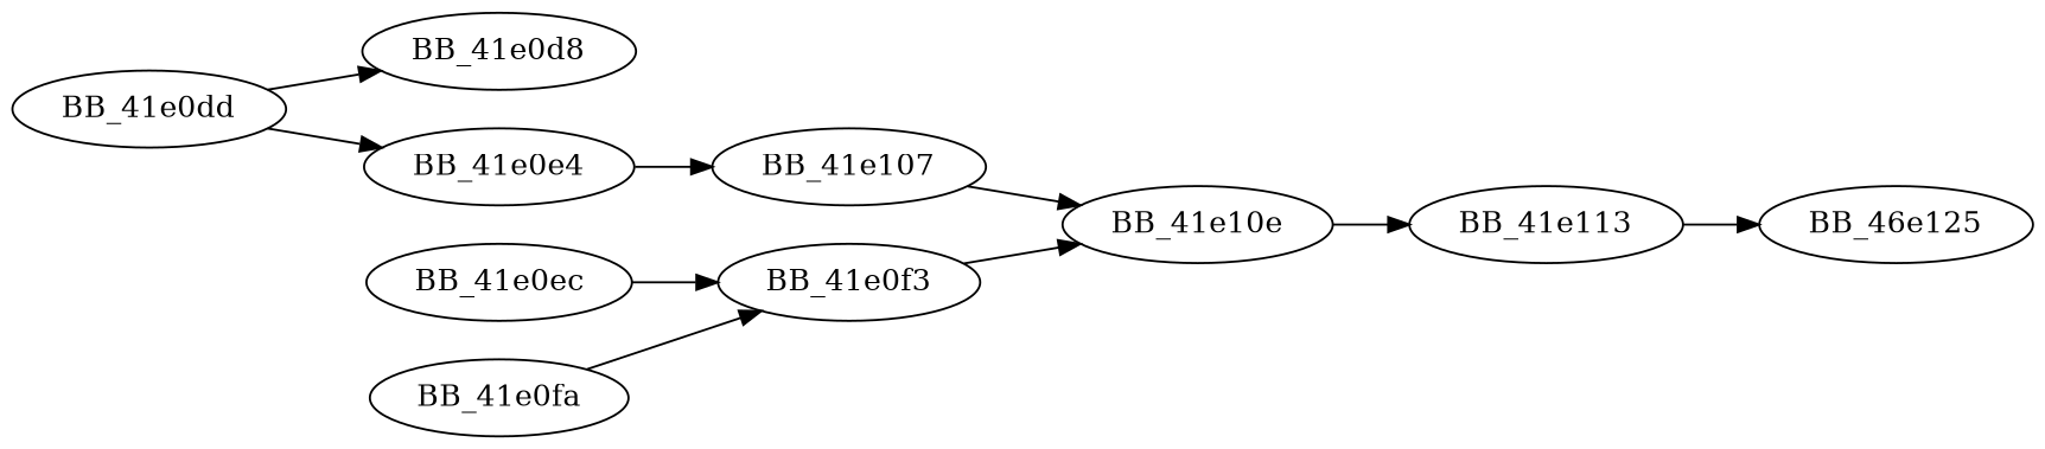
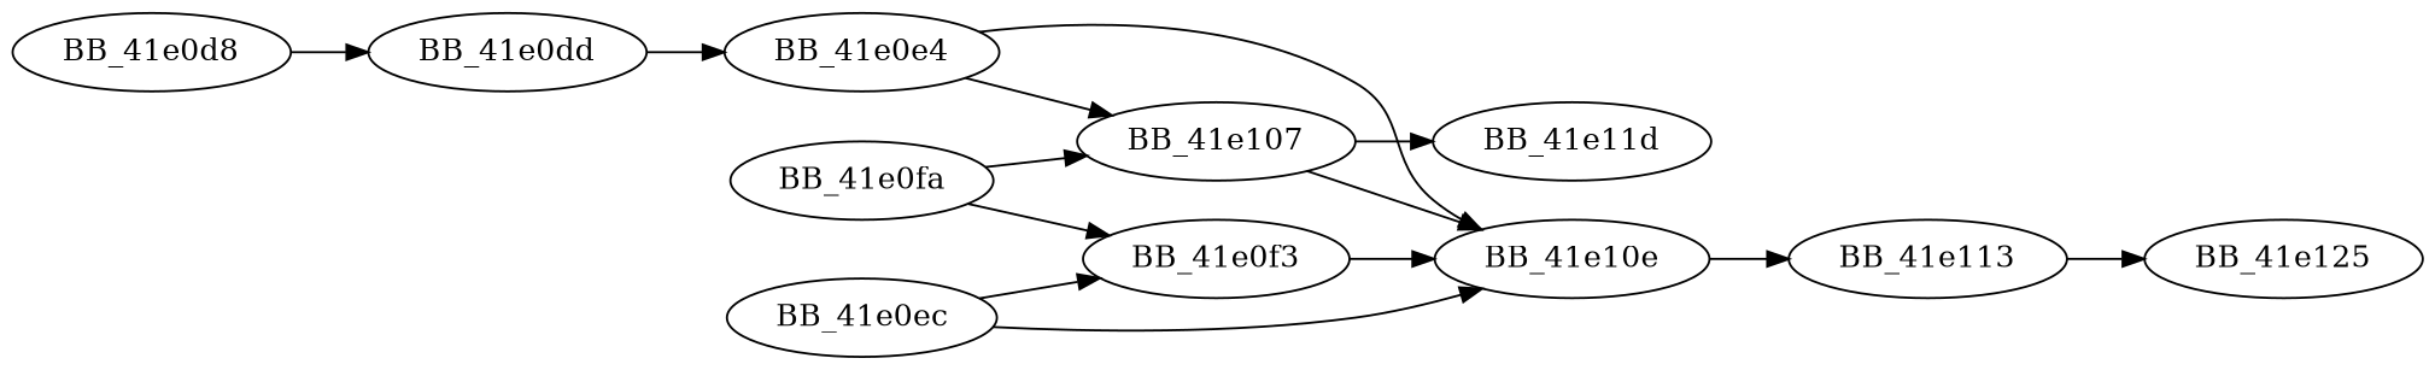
  digraph {
    rankdir=LR
    n1 [label=BB_41e0d8]
    BB_41e0dd
    BB_41e0e4
    BB_41e10e
    BB_41e107
    BB_41e113
    BB_41e0ec
    BB_41e0f3
-   BB_41e125 [label=BB_46e125]
+   BB_41e125
    BB_41e0fa
-   BB_41e0dd -> n1
+   BB_41e11d
+   n1 -> BB_41e0dd
    BB_41e0dd -> BB_41e0e4
+   BB_41e0e4 -> BB_41e10e
    BB_41e0e4 -> BB_41e107
    BB_41e10e -> BB_41e113
    BB_41e107 -> BB_41e10e
+   BB_41e107 -> BB_41e11d
    BB_41e113 -> BB_41e125
+   BB_41e0ec -> BB_41e10e
    BB_41e0ec -> BB_41e0f3
    BB_41e0f3 -> BB_41e10e
+   BB_41e0fa -> BB_41e107
    BB_41e0fa -> BB_41e0f3
  }
